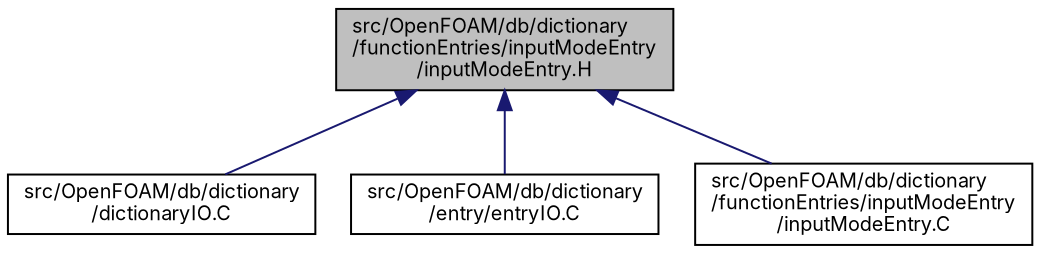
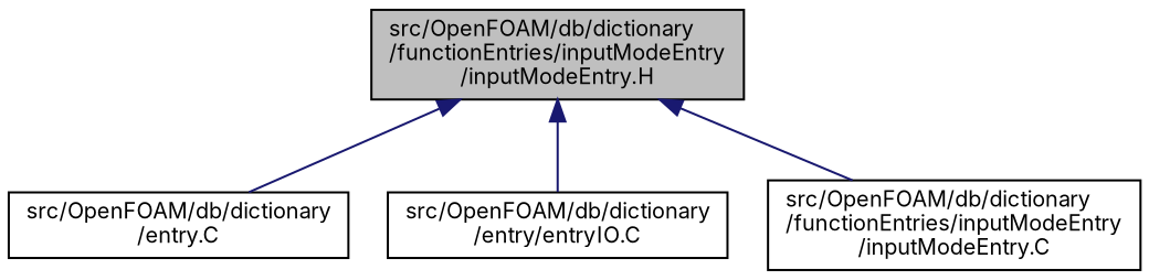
  digraph {
    fontname=Inter
    node [color=black fontname=Inter fontsize=10 shape=record]
    edge [color=midnightblue dir=back fontname=Inter fontsize=10 labelfontname=Helvetica labelfontsize=10 style=solid]
    n1 [fillcolor=grey75 fontcolor=black height=0.2 label="src/OpenFOAM/db/dictionary\l/functionEntries/inputModeEntry\l/inputModeEntry.H" style=filled width=0.4]
-   n2 [height=0.2 label="src/OpenFOAM/db/dictionary\l/dictionaryIO.C" width=0.4]
+   n2 [height=0.2 label="src/OpenFOAM/db/dictionary\l/entry.C" width=0.4]
    n3 [height=0.2 label="src/OpenFOAM/db/dictionary\l/entry/entryIO.C" width=0.4]
    n4 [height=0.2 label="src/OpenFOAM/db/dictionary\l/functionEntries/inputModeEntry\l/inputModeEntry.C" width=0.4]
    n1 -> n2
    n1 -> n3
    n1 -> n4
  }
